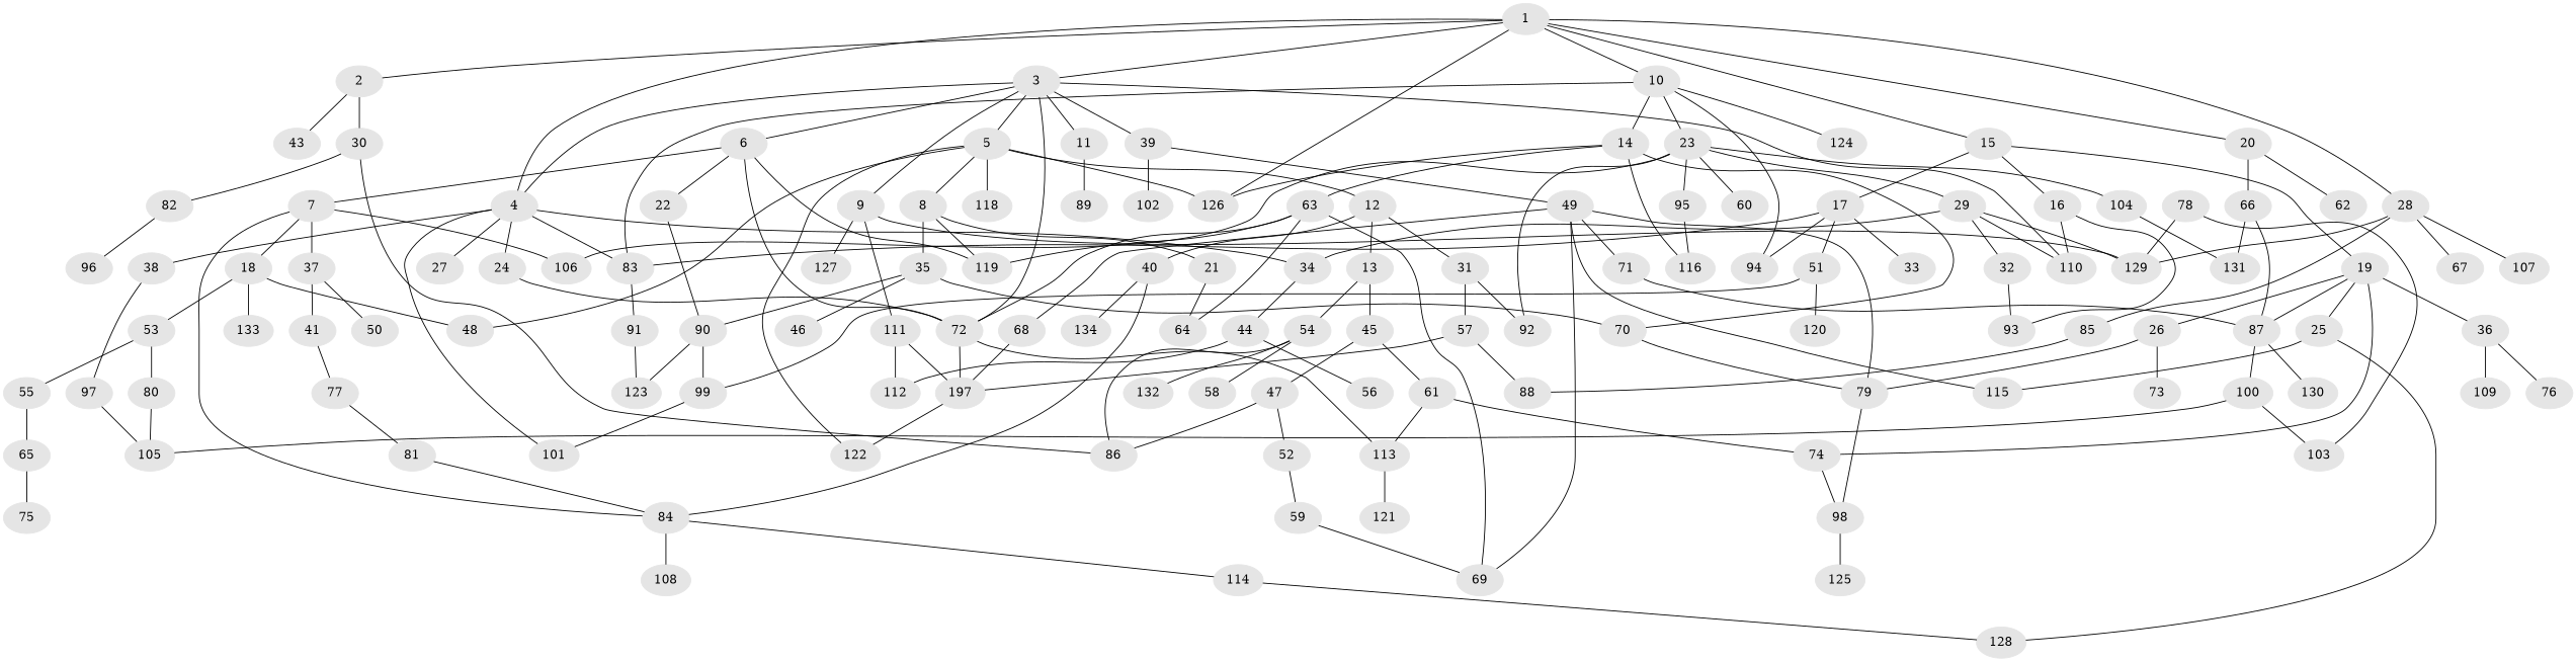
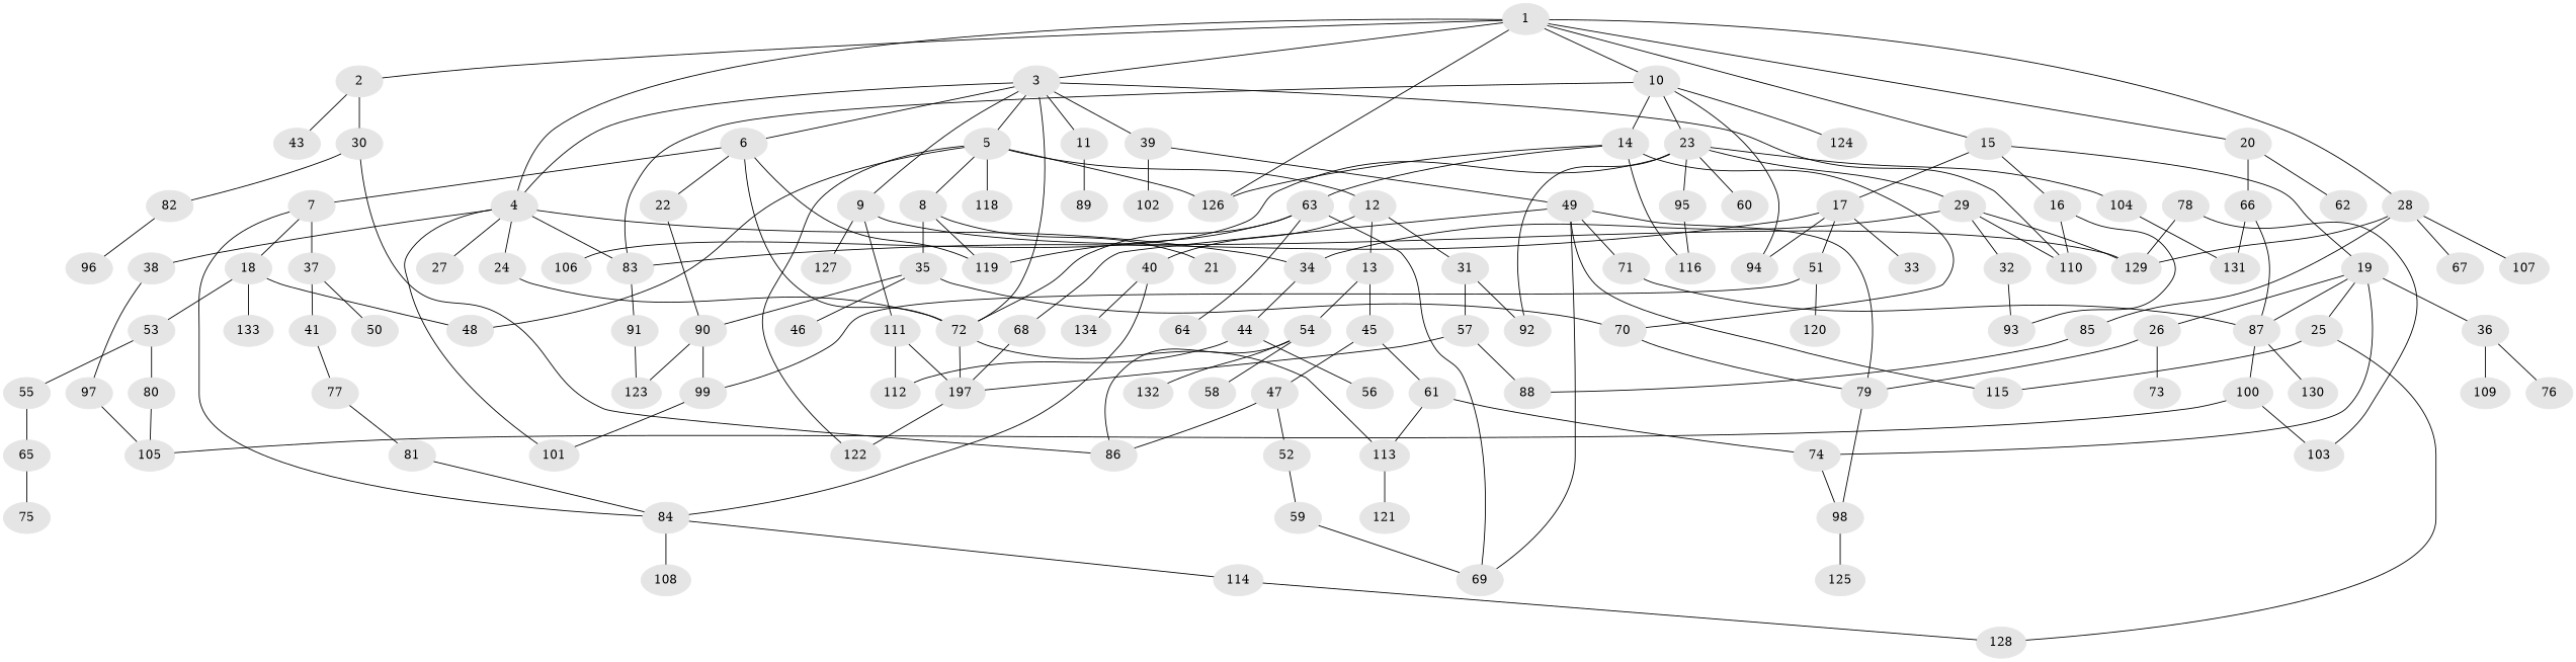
  graph {
    node [color=gray90 style=filled]
    1
    2
    3
    4
    10
    15
    20
    28
    126
    30
    43
    5
    6
    9
    11
    39
    72
    110
    24
    27
    34
    38
    83
    101
    14
    23
    94
    124
    16
    17
    19
    62
    66
    129
    67
    85
    107
    82
    86
    8
    12
    48
    118
    122
    7
    22
    119
    111
    127
    89
    49
    102
    n53 [label=197]
    113
    44
    97
    91
    21
    35
    13
    31
    40
    18
    37
    84
    106
    90
    53
    133
    41
    50
    108
    114
    64
    70
    46
    112
    63
    116
    29
    60
    92
    95
    104
    45
    54
    57
    134
    47
    61
    58
    132
    69
    79
    93
    33
    51
    25
    26
    36
    74
    87
    99
    120
    55
    80
    115
    128
    73
    76
    109
    98
    100
    130
    131
    123
    32
    88
    96
    56
    77
    105
    68
    71
    81
    78
    103
    52
    59
    65
    75
    121
    125
    1 -- 2
    1 -- 3
    1 -- 4
    1 -- 10
    1 -- 15
    1 -- 20
    1 -- 28
    1 -- 126
    2 -- 30
    2 -- 43
    3 -- 4
    3 -- 5
    3 -- 6
    3 -- 9
    3 -- 11
    3 -- 39
    3 -- 72
    3 -- 110
    4 -- 24
    4 -- 27
    4 -- 34
    4 -- 38
    4 -- 83
    4 -- 101
    10 -- 83
    10 -- 14
    10 -- 23
    10 -- 94
    10 -- 124
    15 -- 16
    15 -- 17
    15 -- 19
    20 -- 62
    20 -- 66
    28 -- 129
    28 -- 67
    28 -- 85
    28 -- 107
    30 -- 82
    30 -- 86
    5 -- 126
    5 -- 8
    5 -- 12
    5 -- 48
    5 -- 118
    5 -- 122
    6 -- 72
    6 -- 7
    6 -- 22
    6 -- 119
    9 -- 129
    9 -- 111
    9 -- 127
    11 -- 89
    39 -- 49
    39 -- 102
    72 -- n53
    72 -- 113
    24 -- 72
    34 -- 44
    38 -- 97
    83 -- 91
    14 -- 126
    14 -- 70
    14 -- 63
    14 -- 116
    23 -- 106
    23 -- 29
    23 -- 60
    23 -- 92
    23 -- 95
    23 -- 104
    16 -- 110
    16 -- 93
    17 -- 83
    17 -- 94
    17 -- 33
    17 -- 51
    19 -- 25
    19 -- 26
    19 -- 36
    19 -- 74
    19 -- 87
    66 -- 87
    66 -- 131
    85 -- 88
    82 -- 96
    8 -- 119
    8 -- 21
    8 -- 35
    12 -- 13
    12 -- 31
    12 -- 40
    7 -- 18
    7 -- 37
    7 -- 84
-   7 -- 106
    22 -- 90
    111 -- n53
    111 -- 112
    49 -- 69
    49 -- 79
    49 -- 115
    49 -- 68
    49 -- 71
    n53 -- 122
    113 -- 121
    44 -- 112
    44 -- 56
    97 -- 105
    91 -- 123
-   21 -- 64
    35 -- 90
    35 -- 70
    35 -- 46
    13 -- 45
    13 -- 54
    31 -- 92
    31 -- 57
    40 -- 84
    40 -- 134
    18 -- 48
    18 -- 53
    18 -- 133
    37 -- 41
    37 -- 50
    84 -- 108
    84 -- 114
    90 -- 99
    90 -- 123
    53 -- 55
    53 -- 80
    41 -- 77
    114 -- 128
    70 -- 79
    63 -- 72
    63 -- 119
    63 -- 64
    63 -- 69
    29 -- 110
    29 -- 34
    29 -- 129
    29 -- 32
    95 -- 116
    104 -- 131
    45 -- 47
    45 -- 61
    54 -- 86
    54 -- 58
    54 -- 132
    57 -- n53
    57 -- 88
    47 -- 86
    47 -- 52
    61 -- 113
    61 -- 74
    79 -- 98
    51 -- 99
    51 -- 120
    25 -- 115
    25 -- 128
    26 -- 79
    26 -- 73
    36 -- 76
    36 -- 109
    74 -- 98
    87 -- 100
    87 -- 130
    99 -- 101
    55 -- 65
    80 -- 105
    98 -- 125
    100 -- 105
    100 -- 103
    32 -- 93
    77 -- 81
    68 -- n53
    71 -- 87
    81 -- 84
    78 -- 129
    78 -- 103
    52 -- 59
    59 -- 69
    65 -- 75
  }
